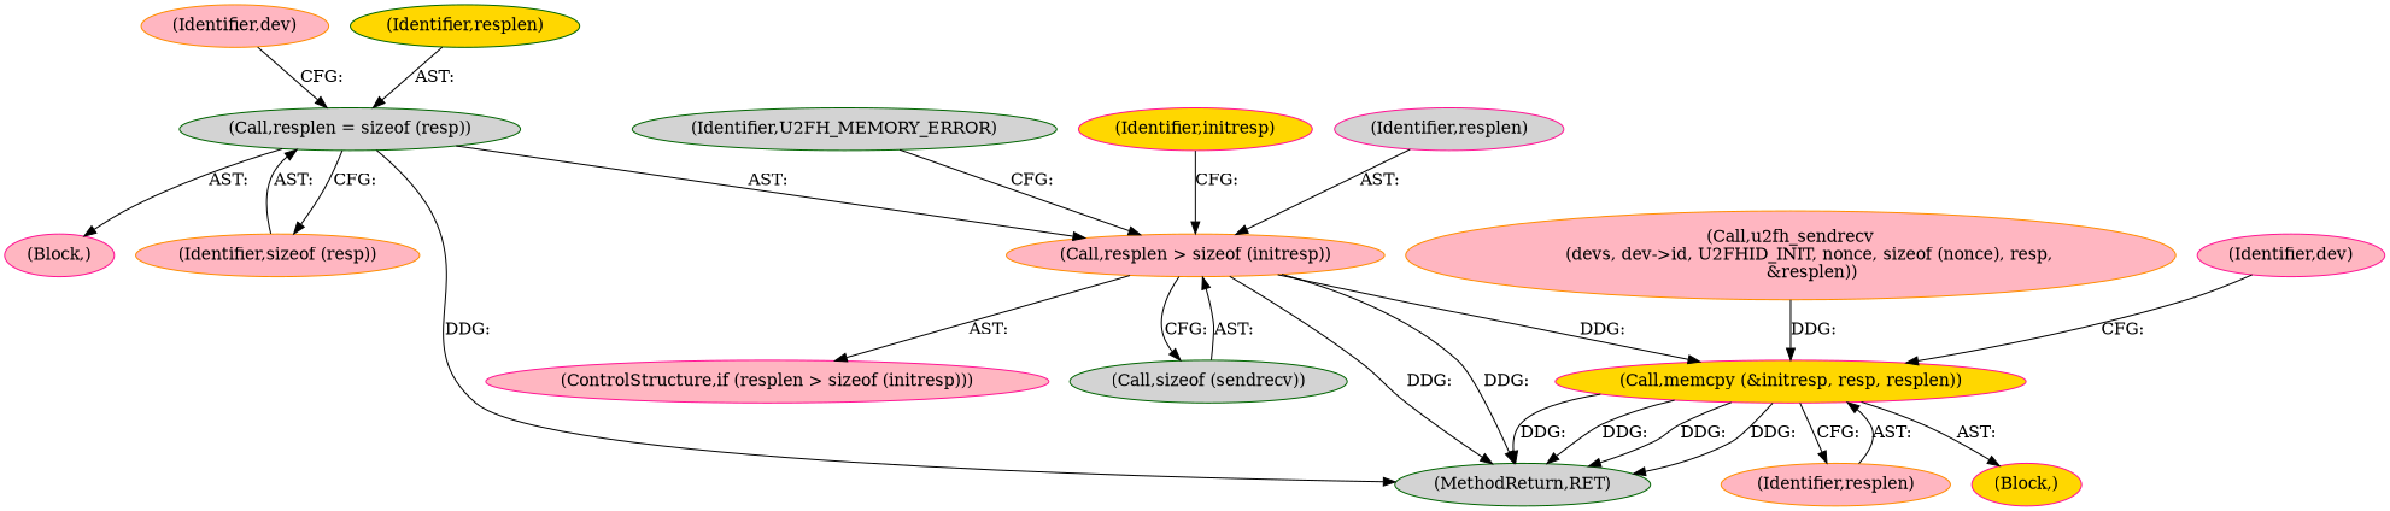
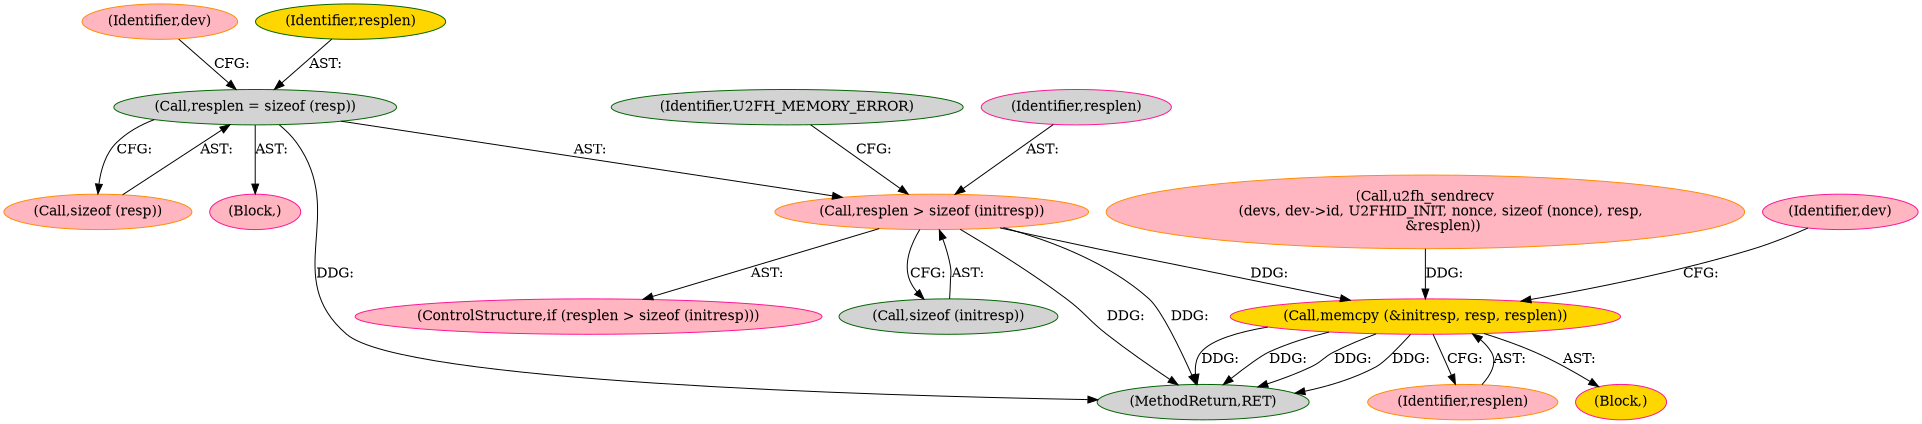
  digraph {
    node [color=deeppink fillcolor=lightpink style=filled]
    n1 [color=darkorange label="(Call,resplen > sizeof (initresp))"]
    n2 [fillcolor=gold label="(Call,memcpy (&initresp, resp, resplen))"]
    n3 [color=darkgreen fillcolor=lightgrey label="(MethodReturn,RET)"]
    n4 [label="(ControlStructure,if (resplen > sizeof (initresp)))"]
-   n5 [color=darkgreen fillcolor=lightgrey label="(Call,sizeof (sendrecv))"]
+   n5 [color=darkgreen fillcolor=lightgrey label="(Call,sizeof (initresp))"]
    n6 [color=darkorange label="(Identifier,resplen)"]
    n7 [fillcolor=gold label="(Block,)"]
    n8 [color=darkgreen fillcolor=lightgrey label="(Call,resplen = sizeof (resp))"]
-   n9 [color=darkorange label="(Identifier,sizeof (resp))"]
+   n9 [color=darkorange label="(Call,sizeof (resp))"]
    n10 [label="(Block,)"]
    n11 [color=darkgreen fillcolor=lightgrey label="(Identifier,U2FH_MEMORY_ERROR)"]
-   n12 [fillcolor=gold label="(Identifier,initresp)"]
    n13 [fillcolor=lightgrey label="(Identifier,resplen)"]
    n14 [color=darkorange label="(Identifier,dev)"]
    n15 [color=darkorange label="(Call,u2fh_sendrecv\n       (devs, dev->id, U2FHID_INIT, nonce, sizeof (nonce), resp,\n        &resplen))"]
    n16 [label="(Identifier,dev)"]
    n17 [color=darkgreen fillcolor=gold label="(Identifier,resplen)"]
    n1 -> n2 [label="DDG: "]
    n1 -> n3 [label="DDG: "]
    n1 -> n3 [label="DDG: "]
    n1 -> n4 [label="AST: "]
    n1 -> n5 [label="CFG: "]
    n2 -> n3 [label="DDG: "]
    n2 -> n3 [label="DDG: "]
    n2 -> n3 [label="DDG: "]
    n2 -> n3 [label="DDG: "]
    n2 -> n6 [label="CFG: "]
    n2 -> n7 [label="AST: "]
    n5 -> n1 [label="AST: "]
    n6 -> n2 [label="AST: "]
    n8 -> n1 [label="AST: "]
    n8 -> n3 [label="DDG: "]
    n8 -> n9 [label="CFG: "]
    n8 -> n10 [label="AST: "]
    n9 -> n8 [label="AST: "]
    n11 -> n1 [label="CFG: "]
-   n12 -> n1 [label="CFG: "]
    n13 -> n1 [label="AST: "]
    n14 -> n8 [label="CFG: "]
    n15 -> n2 [label="DDG: "]
    n16 -> n2 [label="CFG: "]
    n17 -> n8 [label="AST: "]
  }
